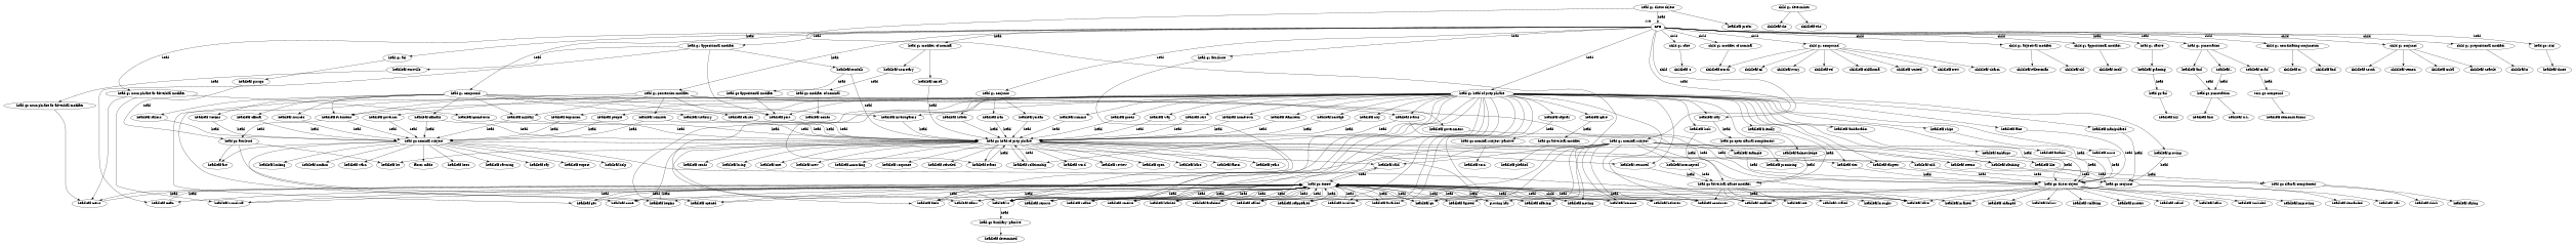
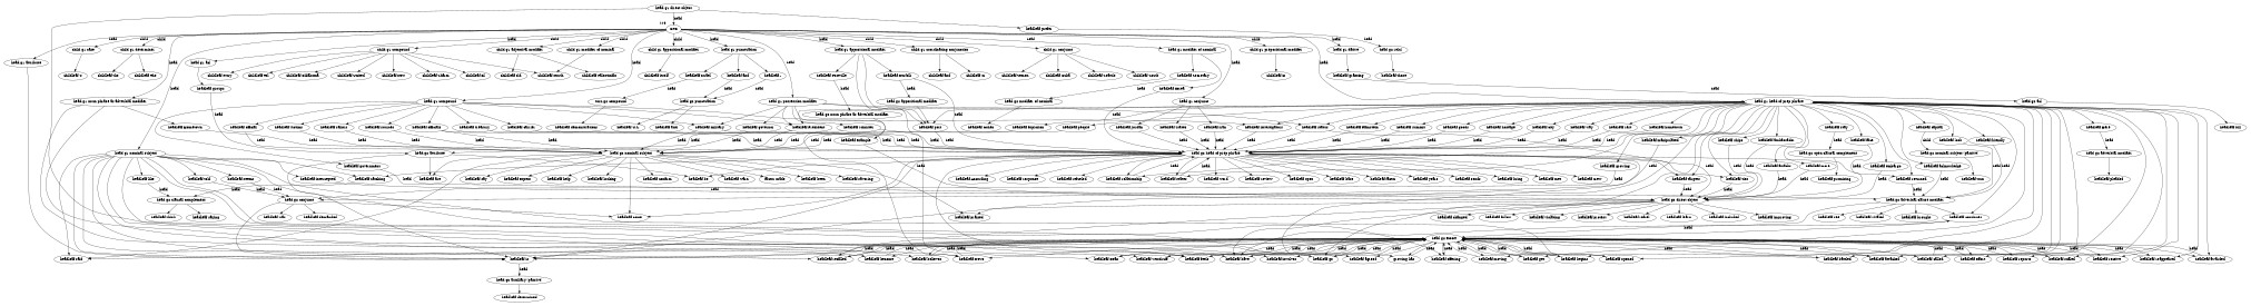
  strict digraph {
    node [weight=1]
    GPE [weight=116 xlabel=116]
    "head g1 head of prep phrase" [weight=51]
    "head g1 dative"
    "head g1 possession modifier" [weight=8]
    "child g1 case" [weight=8]
    "head g1 nominal subject" [weight=18]
    "child g1 determiner" [weight=16]
    "head g1 appositional modifier" [weight=5]
    "child g1 compound" [weight=10]
    "head g1 noun phrase as adverbial modifier" [weight=7]
    "child g1 adjectival modifier" [weight=2]
    "head g1 compound" [weight=14]
    "head g1 attribute"
    "child g1 appositional modifier"
    "head g1 punctuation" [weight=3]
    "child g1 coordinating conjunction" [weight=4]
    "child g1 conjunct" [weight=4]
    "head g1 conjunct" [weight=3]
    "head g1 modifier of nominal" [weight=2]
    "head g1 acl"
    "child g1 prepositional modifier"
    "child g1 modifier of nominal"
    "headleaf explosion"
    "headleaf summit"
    "headleaf status" [weight=2]
    "headleaf goods"
    "headleaf continues" [weight=3]
    "headleaf returned" [weight=2]
    "headleaf way"
    "headleaf is" [weight=12]
    "headleaf capital"
    "headleaf face"
    "headleaf rest"
    "headleaf look"
    "headleaf hometown"
    "headleaf go" [weight=5]
    "headleaf President" [weight=4]
    "headleaf get" [weight=2]
    "headleaf begins" [weight=2]
    "headleaf opened" [weight=2]
    "headleaf battled" [weight=2]
    "headleaf growing"
    "headleaf attacked" [weight=2]
    "headleaf called" [weight=2]
    "headleaf Ramstein"
    "headleaf port" [weight=4]
    "headleaf effort" [weight=2]
    "headleaf acknowledge"
    "headleaf relationship" [weight=2]
    "headleaf embargo"
    "headleaf reports" [weight=2]
    "headleaf scaled" [weight=2]
    "headleaf Here"
    "headleaf manipulated"
    "headleaf ambassador"
    "headleaf attacks"
    "headleaf receive" [weight=2]
    "headleaf hostage"
    "headleaf states" [weight=2]
    "headleaf city"
    "headleaf people"
    "headleaf reappeared" [weight=2]
    "headleaf stay"
    "headleaf ships"
    "headleaf investigators" [weight=2]
    "headleaf friendly"
    "headleaf more"
    "headleaf targets" [weight=2]
    "headleaf awarded" [weight=2]
    "headleaf ties" [weight=2]
    "headleaf granting"
    "headleaf governor"
    "headleaf example"
    "headleaf military" [weight=2]
    "headleaf Minister" [weight=2]
    "childleaf 's" [weight=8]
    "headleaf said" [weight=4]
    "headleaf feels" [weight=3]
    "headleaf catching" [weight=2]
    "headleaf agreed" [weight=4]
    "headleaf have" [weight=4]
    n82 [label="growing has" weight=4]
    "headleaf intercepted"
    "headleaf seems"
    "headleaf offering" [weight=2]
    "headleaf like"
    "headleaf moving" [weight=2]
    "headleaf told"
    "headleaf recalled" [weight=3]
    "headleaf become" [weight=2]
    "headleaf believes" [weight=2]
    "childleaf the" [weight=13]
    "childleaf The" [weight=3]
    "headleaf Dean" [weight=2]
    "headleaf Norfolk" [weight=2]
    "headleaf Postville"
    "childleaf Ivory"
    "childleaf North" [weight=2]
    "childleaf Tel"
    "childleaf Oklahoma"
    "childleaf United" [weight=2]
    "childleaf New" [weight=2]
    "childleaf Sharm"
    "childleaf El"
    "headleaf News" [weight=11]
    "headleaf Woodruff" [weight=2]
    "headleaf Hometown"
    "head g1 direct object" [weight=2]
    "headleaf involves" [weight=2]
    "headleaf prefer"
    "childleaf old"
    "childleaf Palestinian"
    "headleaf official"
    "headleaf government"
    "headleaf sources"
    "headleaf officials" [weight=4]
    "headleaf victims"
    "headleaf treasury"
    "headleaf carrier"
    "headleaf sailors"
    "childleaf itself"
    "headleaf -"
    "headleaf and"
    "headleaf Israel"
    "childleaf and" [weight=3]
    "childleaf or"
    "childleaf Yemen"
    "childleaf Cuba"
    "childleaf Seattle"
    "childleaf South"
    "headleaf States"
    "headleaf Iran"
    "headleaf Jordan"
    "headleaf Secretary"
    "headleaf Korea"
    "headleaf groups"
    "childleaf in"
    "head g2 nominal subject" [weight=14]
    "head g2 head of prep phrase" [weight=27]
    "head g2 direct object" [weight=11]
    "head g2 ROOT" [weight=38]
    "head g2 adverbial clause modifier" [weight=5]
    "head g2 auxiliary (passive)"
    "head g2 nominal subject (passive)"
    "head g2 attribute" [weight=3]
    "head g2 conjunct" [weight=4]
    "head g2 adverbial modifier"
    "head g2 open clausal complement"
    "headleaf help"
    "headleaf looking"
    "headleaf come" [weight=3]
    "headleaf praised" [weight=2]
    "headleaf confirm"
    "headleaf warn"
    n155 [label="factor made"]
    "headleaf been"
    "headleaf savoring"
    "headleaf are" [weight=2]
    "headleaf say"
    "headleaf expect"
    "headleaf word"
    "headleaf review"
    "headleaf open"
    "headleaf be" [weight=2]
    "headleaf base"
    "headleaf factor"
    "headleaf years"
    "headleaf sends"
    "headleaf bring"
    "headleaf met"
    "headleaf crew"
    "headleaf According"
    "headleaf response"
    "headleaf refueled" [weight=2]
    "head g2 clausal complement" [weight=2]
    "head g2 acl"
    "headleaf bill"
    "headleaf changed"
    "headleaf follow"
    "headleaf violating"
    "headleaf protest"
    "headleaf refuel"
    "headleaf learn"
    "headleaf included"
    "headleaf improving"
    "headleaf see"
    "headleaf rivaled"
    "headleaf brought"
    "head g2 appositional modifier"
    "head g2 noun phrase as adverbial modifier"
    "headleaf determined"
    "headleaf torn"
    "headleaf think"
    "headleaf saying"
    "head g2 relcl"
    "headleaf those"
    "headleaf demanded"
    "headleaf was"
    "head g2 punctuation" [weight=2]
    n200 [label="torn g2 compound"]
    "headleaf U.S."
    "headleaf anti"
    "headleaf demonstrations"
    "headleaf pleaded"
    "headleaf promising"
    "head g2 modifier of nominal"
    "headleaf Cohen"
    GPE -> "head g1 head of prep phrase" [label=head]
    GPE -> "head g1 dative" [label=head]
    GPE -> "head g1 possession modifier" [label=head]
    GPE -> "child g1 case" [label=child]
    GPE -> "head g1 nominal subject" [label=head]
-   GPE -> "headleaf stay" [label=child]
+   GPE -> "child g1 determiner" [label=child]
    GPE -> "head g1 appositional modifier" [label=head]
    GPE -> "child g1 compound" [label=child]
    GPE -> "head g1 noun phrase as adverbial modifier" [label=head]
    GPE -> "child g1 adjectival modifier" [label=child]
    GPE -> "head g1 compound" [label=head]
    GPE -> "head g1 attribute" [label=head]
    GPE -> "child g1 appositional modifier" [label=child]
    GPE -> "head g1 punctuation" [label=head]
    GPE -> "child g1 coordinating conjunction" [label=child]
    GPE -> "child g1 conjunct" [label=child]
    GPE -> "head g1 conjunct" [label=head]
    GPE -> "head g1 modifier of nominal" [label=head]
    GPE -> "head g1 acl" [label=head]
    GPE -> "child g1 prepositional modifier" [label=child]
    GPE -> "child g1 modifier of nominal" [label=child]
    "head g1 head of prep phrase" -> "headleaf explosion"
    "head g1 head of prep phrase" -> "headleaf summit"
    "head g1 head of prep phrase" -> "headleaf status"
    "head g1 head of prep phrase" -> "headleaf goods"
    "head g1 head of prep phrase" -> "headleaf continues"
    "head g1 head of prep phrase" -> "headleaf returned"
    "head g1 head of prep phrase" -> "headleaf way"
    "head g1 head of prep phrase" -> "headleaf is"
    "head g1 head of prep phrase" -> "headleaf capital"
    "head g1 head of prep phrase" -> "headleaf face"
    "head g1 head of prep phrase" -> "headleaf rest"
    "head g1 head of prep phrase" -> "headleaf look"
    "head g1 head of prep phrase" -> "headleaf hometown"
    "head g1 head of prep phrase" -> "headleaf go"
    "head g1 head of prep phrase" -> "headleaf President"
    "head g1 head of prep phrase" -> "headleaf get"
    "head g1 head of prep phrase" -> "headleaf begins"
    "head g1 head of prep phrase" -> "headleaf opened"
    "head g1 head of prep phrase" -> "headleaf battled"
    "head g1 head of prep phrase" -> "headleaf growing"
    "head g1 head of prep phrase" -> "headleaf attacked"
    "head g1 head of prep phrase" -> "headleaf called"
    "head g1 head of prep phrase" -> "headleaf Ramstein"
    "head g1 head of prep phrase" -> "headleaf port"
    "head g1 head of prep phrase" -> "headleaf effort"
    "head g1 head of prep phrase" -> "headleaf acknowledge"
    "head g1 head of prep phrase" -> "headleaf relationship"
    "head g1 head of prep phrase" -> "headleaf embargo"
    "head g1 head of prep phrase" -> "headleaf reports"
    "head g1 head of prep phrase" -> "headleaf scaled"
    "head g1 head of prep phrase" -> "headleaf Here"
    "head g1 head of prep phrase" -> "headleaf manipulated"
    "head g1 head of prep phrase" -> "headleaf ambassador"
    "head g1 head of prep phrase" -> "headleaf attacks"
    "head g1 head of prep phrase" -> "headleaf receive"
    "head g1 head of prep phrase" -> "headleaf hostage"
    "head g1 head of prep phrase" -> "headleaf states"
    "head g1 head of prep phrase" -> "headleaf city"
    "head g1 head of prep phrase" -> "headleaf people"
    "head g1 head of prep phrase" -> "headleaf reappeared"
    "head g1 head of prep phrase" -> "headleaf stay"
    "head g1 head of prep phrase" -> "headleaf ships"
    "head g1 head of prep phrase" -> "headleaf investigators"
    "head g1 head of prep phrase" -> "headleaf friendly"
    "head g1 head of prep phrase" -> "headleaf more"
    "head g1 head of prep phrase" -> "headleaf targets"
    "head g1 head of prep phrase" -> "headleaf awarded"
    "head g1 head of prep phrase" -> "headleaf ties"
    "head g1 dative" -> "headleaf granting"
    "head g1 possession modifier" -> "headleaf status"
    "head g1 possession modifier" -> "headleaf President"
    "head g1 possession modifier" -> "headleaf port"
    "head g1 possession modifier" -> "headleaf governor"
    "head g1 possession modifier" -> "headleaf example"
    "head g1 possession modifier" -> "headleaf military"
    "head g1 possession modifier" -> "headleaf Minister"
    "child g1 case" -> "childleaf 's"
    "head g1 nominal subject" -> "headleaf is"
    "head g1 nominal subject" -> "headleaf said"
    "head g1 nominal subject" -> "headleaf feels"
    "head g1 nominal subject" -> "headleaf catching"
    "head g1 nominal subject" -> "headleaf agreed"
    "head g1 nominal subject" -> "headleaf have"
    "head g1 nominal subject" -> n82
    "head g1 nominal subject" -> "headleaf intercepted"
    "head g1 nominal subject" -> "headleaf seems"
    "head g1 nominal subject" -> "headleaf offering"
    "head g1 nominal subject" -> "headleaf like"
    "head g1 nominal subject" -> "headleaf moving"
    "head g1 nominal subject" -> "headleaf told"
    "head g1 nominal subject" -> "headleaf recalled"
    "head g1 nominal subject" -> "headleaf become"
    "head g1 nominal subject" -> "headleaf believes"
    "child g1 determiner" -> "childleaf the"
    "child g1 determiner" -> "childleaf The"
    "head g1 appositional modifier" -> "headleaf port"
    "head g1 appositional modifier" -> "headleaf Dean"
    "head g1 appositional modifier" -> "headleaf Norfolk"
    "head g1 appositional modifier" -> "headleaf Postville"
    "child g1 compound" -> "childleaf Ivory"
    "child g1 compound" -> "childleaf North"
    "child g1 compound" -> "childleaf Tel"
    "child g1 compound" -> "childleaf Oklahoma"
    "child g1 compound" -> "childleaf United"
    "child g1 compound" -> "childleaf New"
    "child g1 compound" -> "childleaf Sharm"
    "child g1 compound" -> "childleaf El"
    "head g1 noun phrase as adverbial modifier" -> "headleaf News"
    "head g1 noun phrase as adverbial modifier" -> "headleaf Woodruff"
    "head g1 noun phrase as adverbial modifier" -> "headleaf Hometown"
    "child g1 adjectival modifier" -> "childleaf old"
    "child g1 adjectival modifier" -> "childleaf Palestinian"
    "head g1 compound" -> "headleaf President"
    "head g1 compound" -> "headleaf investigators"
    "head g1 compound" -> "headleaf military"
    "head g1 compound" -> "headleaf official"
    "head g1 compound" -> "headleaf government"
    "head g1 compound" -> "headleaf sources"
    "head g1 compound" -> "headleaf officials"
    "head g1 compound" -> "headleaf victims"
    "head g1 compound" -> "headleaf treasury"
    "head g1 compound" -> "headleaf carrier"
    "head g1 compound" -> "headleaf sailors"
    "head g1 attribute" -> "headleaf is"
    "child g1 appositional modifier" -> "childleaf itself"
    "head g1 punctuation" -> "headleaf -"
    "head g1 punctuation" -> "headleaf and"
    "head g1 punctuation" -> "headleaf Israel"
    "child g1 coordinating conjunction" -> "childleaf and"
    "child g1 coordinating conjunction" -> "childleaf or"
    "child g1 conjunct" -> "childleaf Yemen"
    "child g1 conjunct" -> "childleaf Cuba"
    "child g1 conjunct" -> "childleaf Seattle"
    "child g1 conjunct" -> "childleaf South"
    "head g1 conjunct" -> "headleaf States"
    "head g1 conjunct" -> "headleaf Iran"
    "head g1 conjunct" -> "headleaf Jordan"
    "head g1 modifier of nominal" -> "headleaf Secretary"
    "head g1 modifier of nominal" -> "headleaf Korea"
    "head g1 acl" -> "headleaf groups"
    "child g1 prepositional modifier" -> "childleaf in"
    "child g1 modifier of nominal" -> "childleaf North"
    "headleaf explosion" -> "head g2 nominal subject" [label=head]
    "headleaf summit" -> "head g2 head of prep phrase" [label=head]
    "headleaf status" -> "head g2 head of prep phrase" [label=head]
    "headleaf status" -> "head g2 direct object" [label=head]
    "headleaf goods" -> "head g2 head of prep phrase" [label=head]
    "headleaf continues" -> "head g2 ROOT" [label=head]
    "headleaf returned" -> "head g2 adverbial clause modifier" [label=head]
    "headleaf way" -> "head g2 head of prep phrase" [label=head]
    "headleaf is" -> "head g2 ROOT" [label=head]
    "headleaf is" -> "head g2 auxiliary (passive)" [label=head]
-   "headleaf capital" -> "head g2 nominal subject (passive)" [label=head]
+   "headleaf capital" -> "head g2 nominal subject (passive)" [label=child]
    "headleaf face" -> "head g2 direct object" [label=head]
    "headleaf rest" -> "head g2 head of prep phrase" [label=head]
    "headleaf look" -> "head g2 adverbial clause modifier" [label=head]
    "headleaf hometown" -> "head g2 head of prep phrase" [label=head]
    "headleaf go" -> "head g2 ROOT" [label=head]
    "headleaf President" -> "head g2 nominal subject" [label=head]
    "headleaf President" -> "head g2 attribute" [label=head]
    "headleaf get" -> "head g2 ROOT" [label=head]
    "headleaf begins" -> "head g2 ROOT" [label=head]
    "headleaf opened" -> "head g2 ROOT" [label=head]
    "headleaf battled" -> "head g2 ROOT" [label=head]
    "headleaf growing" -> "head g2 conjunct" [label=head]
    "headleaf attacked" -> "head g2 ROOT" [label=head]
    "headleaf called" -> "head g2 ROOT" [label=head]
    "headleaf Ramstein" -> "head g2 head of prep phrase" [label=head]
    "headleaf port" -> "head g2 head of prep phrase" [label=head]
    "headleaf effort" -> "head g2 ROOT" [label=head]
    "headleaf acknowledge" -> "head g2 adverbial clause modifier" [label=head]
    "headleaf relationship" -> "head g2 head of prep phrase" [label=head]
    "headleaf embargo" -> "head g2 direct object" [label=head]
    "headleaf reports" -> "head g2 ROOT" [label=head]
    "headleaf scaled" -> "head g2 ROOT" [label=head]
    "headleaf Here" -> "head g2 adverbial modifier" [label=head]
    "headleaf manipulated" -> "head g2 conjunct" [label=head]
    "headleaf ambassador" -> "head g2 direct object" [label=head]
    "headleaf attacks" -> "head g2 direct object" [label=head]
    "headleaf receive" -> "head g2 ROOT" [label=head]
    "headleaf hostage" -> "head g2 head of prep phrase" [label=head]
    "headleaf states" -> "head g2 head of prep phrase" [label=head]
    "headleaf city" -> "head g2 head of prep phrase" [label=head]
    "headleaf people" -> "head g2 nominal subject" [label=head]
    "headleaf reappeared" -> "head g2 ROOT" [label=head]
    "headleaf stay" -> "head g2 open clausal complement" [label=head]
    "headleaf ships" -> "head g2 direct object" [label=head]
    "headleaf investigators" -> "head g2 head of prep phrase" [label=head]
    "headleaf friendly" -> "head g2 adverbial clause modifier" [label=head]
    "headleaf more" -> "head g2 direct object" [label=head]
    "headleaf targets" -> "head g2 direct object" [label=head]
    "headleaf awarded" -> "head g2 ROOT" [label=head]
    "headleaf ties" -> "head g2 direct object" [label=head]
    "headleaf granting" -> "head g2 acl" [label=head]
    "headleaf governor" -> "head g2 nominal subject" [label=head]
    "headleaf example" -> "head g2 direct object" [label=head]
    "headleaf military" -> "head g2 nominal subject" [label=head]
    "headleaf military" -> "head g2 head of prep phrase" [label=head]
    "headleaf Minister" -> "head g2 nominal subject" [label=head]
    "headleaf Minister" -> "head g2 head of prep phrase" [label=head]
-   "headleaf said" -> "head g2 ROOT" [label=head]
    "headleaf feels" -> "head g2 ROOT" [label=head]
    "headleaf catching" -> "head g2 clausal complement" [label=head]
    "headleaf agreed" -> "head g2 ROOT" [label=head]
    "headleaf have" -> "head g2 ROOT" [label=head]
    n82 -> "head g2 ROOT" [label=head]
    "headleaf intercepted" -> "head g2 adverbial clause modifier" [label=head]
    "headleaf seems" -> "head g2 conjunct" [label=head]
    "headleaf offering" -> "head g2 ROOT" [label=head]
    "headleaf like" -> "head g2 clausal complement" [label=head]
    "headleaf moving" -> "head g2 ROOT" [label=head]
    "headleaf told" -> "head g2 conjunct" [label=head]
    "headleaf recalled" -> "head g2 ROOT" [label=head]
    "headleaf become" -> "head g2 ROOT" [label=head]
-   "headleaf believes" -> "head g2 ROOT" [label=child]
+   "headleaf believes" -> "head g2 ROOT" [label=head]
    "headleaf Dean" -> "head g2 ROOT" [label=head]
    "headleaf Norfolk" -> "head g2 head of prep phrase" [label=head]
    "headleaf Norfolk" -> "head g2 appositional modifier" [label=head]
    "headleaf Postville" -> "head g2 noun phrase as adverbial modifier" [label=head]
    "headleaf News" -> "head g2 ROOT" [label=head]
    "headleaf Woodruff" -> "head g2 ROOT" [label=head]
    "headleaf Hometown" -> "head g2 head of prep phrase" [label=head]
    "head g1 direct object" -> GPE [label=head]
    "head g1 direct object" -> "headleaf involves"
    "head g1 direct object" -> "headleaf prefer"
    "headleaf involves" -> "head g2 ROOT" [label=head]
    "headleaf prefer" -> "head g2 relcl" [label=head]
    "headleaf official" -> "head g2 nominal subject" [label=head]
    "headleaf government" -> "head g2 direct object" [label=head]
    "headleaf sources" -> "head g2 nominal subject" [label=head]
    "headleaf officials" -> "head g2 nominal subject" [label=head]
    "headleaf officials" -> "head g2 head of prep phrase" [label=head]
    "headleaf victims" -> "head g2 nominal subject" [label=head]
    "headleaf treasury" -> "head g2 head of prep phrase" [label=head]
    "headleaf carrier" -> "head g2 head of prep phrase" [label=head]
    "headleaf sailors" -> "head g2 nominal subject" [label=head]
    "headleaf -" -> "head g2 punctuation" [label=head]
    "headleaf and" -> "head g2 punctuation" [label=head]
    "headleaf Israel" -> n200 [label=head]
    "headleaf States" -> "head g2 head of prep phrase" [label=head]
    "headleaf Iran" -> "head g2 head of prep phrase" [label=head]
    "headleaf Jordan" -> "head g2 head of prep phrase" [label=head]
    "headleaf Secretary" -> "head g2 modifier of nominal" [label=head]
    "headleaf Korea" -> "head g2 head of prep phrase" [label=head]
    "headleaf groups" -> "head g2 attribute" [label=head]
    "head g2 nominal subject" -> "headleaf said"
    "head g2 nominal subject" -> "headleaf help"
    "head g2 nominal subject" -> "headleaf looking"
    "head g2 nominal subject" -> "headleaf come"
    "head g2 nominal subject" -> "headleaf praised"
    "head g2 nominal subject" -> "headleaf confirm"
    "head g2 nominal subject" -> "headleaf warn"
    "head g2 nominal subject" -> n155
    "head g2 nominal subject" -> "headleaf been"
    "head g2 nominal subject" -> "headleaf savoring"
    "head g2 nominal subject" -> "headleaf are"
    "head g2 nominal subject" -> "headleaf say"
    "head g2 nominal subject" -> "headleaf expect"
    "head g2 head of prep phrase" -> "headleaf returned"
    "head g2 head of prep phrase" -> "headleaf is"
    "head g2 head of prep phrase" -> "headleaf go"
    "head g2 head of prep phrase" -> "headleaf relationship"
    "head g2 head of prep phrase" -> "headleaf states"
    "head g2 head of prep phrase" -> "headleaf targets"
    "head g2 head of prep phrase" -> "headleaf ties"
    "head g2 head of prep phrase" -> "headleaf feels"
    "head g2 head of prep phrase" -> "headleaf catching"
    "head g2 head of prep phrase" -> "headleaf come"
    "head g2 head of prep phrase" -> "headleaf word"
    "head g2 head of prep phrase" -> "headleaf review"
    "head g2 head of prep phrase" -> "headleaf open"
    "head g2 head of prep phrase" -> "headleaf be"
    "head g2 head of prep phrase" -> "headleaf base"
    "head g2 head of prep phrase" -> "headleaf factor"
    "head g2 head of prep phrase" -> "headleaf years"
    "head g2 head of prep phrase" -> "headleaf sends"
    "head g2 head of prep phrase" -> "headleaf bring"
    "head g2 head of prep phrase" -> "headleaf met"
    "head g2 head of prep phrase" -> "headleaf crew"
    "head g2 head of prep phrase" -> "headleaf According"
    "head g2 head of prep phrase" -> "headleaf response"
    "head g2 head of prep phrase" -> "headleaf refueled"
    "head g2 direct object" -> "headleaf have"
    "head g2 direct object" -> "headleaf recalled"
    "head g2 direct object" -> "headleaf praised"
    "head g2 direct object" -> "headleaf changed"
    "head g2 direct object" -> "headleaf follow"
    "head g2 direct object" -> "headleaf violating"
    "head g2 direct object" -> "headleaf protest"
    "head g2 direct object" -> "headleaf refuel"
    "head g2 direct object" -> "headleaf learn"
    "head g2 direct object" -> "headleaf included"
    "head g2 direct object" -> "headleaf improving"
    "head g2 ROOT" -> "headleaf continues"
    "head g2 ROOT" -> "headleaf is"
    "head g2 ROOT" -> "headleaf go"
    "head g2 ROOT" -> "headleaf get"
    "head g2 ROOT" -> "headleaf begins"
    "head g2 ROOT" -> "headleaf opened"
    "head g2 ROOT" -> "headleaf battled"
    "head g2 ROOT" -> "headleaf attacked"
    "head g2 ROOT" -> "headleaf called"
    "head g2 ROOT" -> "headleaf effort"
    "head g2 ROOT" -> "headleaf reports"
    "head g2 ROOT" -> "headleaf scaled"
    "head g2 ROOT" -> "headleaf receive"
    "head g2 ROOT" -> "headleaf reappeared"
    "head g2 ROOT" -> "headleaf awarded"
    "head g2 ROOT" -> "headleaf said"
    "head g2 ROOT" -> "headleaf feels"
    "head g2 ROOT" -> "headleaf agreed"
    "head g2 ROOT" -> "headleaf have"
    "head g2 ROOT" -> n82
    "head g2 ROOT" -> "headleaf offering"
    "head g2 ROOT" -> "headleaf moving"
    "head g2 ROOT" -> "headleaf recalled"
    "head g2 ROOT" -> "headleaf become"
    "head g2 ROOT" -> "headleaf believes"
    "head g2 ROOT" -> "headleaf Dean"
    "head g2 ROOT" -> "headleaf News"
    "head g2 ROOT" -> "headleaf Woodruff"
    "head g2 ROOT" -> "headleaf involves"
    "head g2 adverbial clause modifier" -> "headleaf continues"
    "head g2 adverbial clause modifier" -> "headleaf have"
    "head g2 adverbial clause modifier" -> "headleaf see"
    "head g2 adverbial clause modifier" -> "headleaf rivaled"
    "head g2 adverbial clause modifier" -> "headleaf brought"
    "head g2 auxiliary (passive)" -> "headleaf determined"
    "head g2 nominal subject (passive)" -> "headleaf torn"
    "head g2 attribute" -> "headleaf is"
    "head g2 attribute" -> "headleaf are"
    "head g2 attribute" -> "headleaf be"
    "head g2 conjunct" -> "headleaf is"
    "head g2 conjunct" -> "headleaf come"
    "head g2 conjunct" -> "headleaf demanded"
    "head g2 conjunct" -> "headleaf was"
    "head g2 adverbial modifier" -> "headleaf pleaded"
    "head g2 open clausal complement" -> "headleaf promising"
    "head g2 clausal complement" -> "headleaf think"
    "head g2 clausal complement" -> "headleaf saying"
    "head g2 acl" -> "headleaf bill"
    "head g2 appositional modifier" -> "headleaf port"
    "head g2 noun phrase as adverbial modifier" -> "headleaf News"
    "head g2 relcl" -> "headleaf those"
    "head g2 punctuation" -> "headleaf U.S."
    "head g2 punctuation" -> "headleaf anti"
    n200 -> "headleaf demonstrations"
    "head g2 modifier of nominal" -> "headleaf Cohen"
  }
